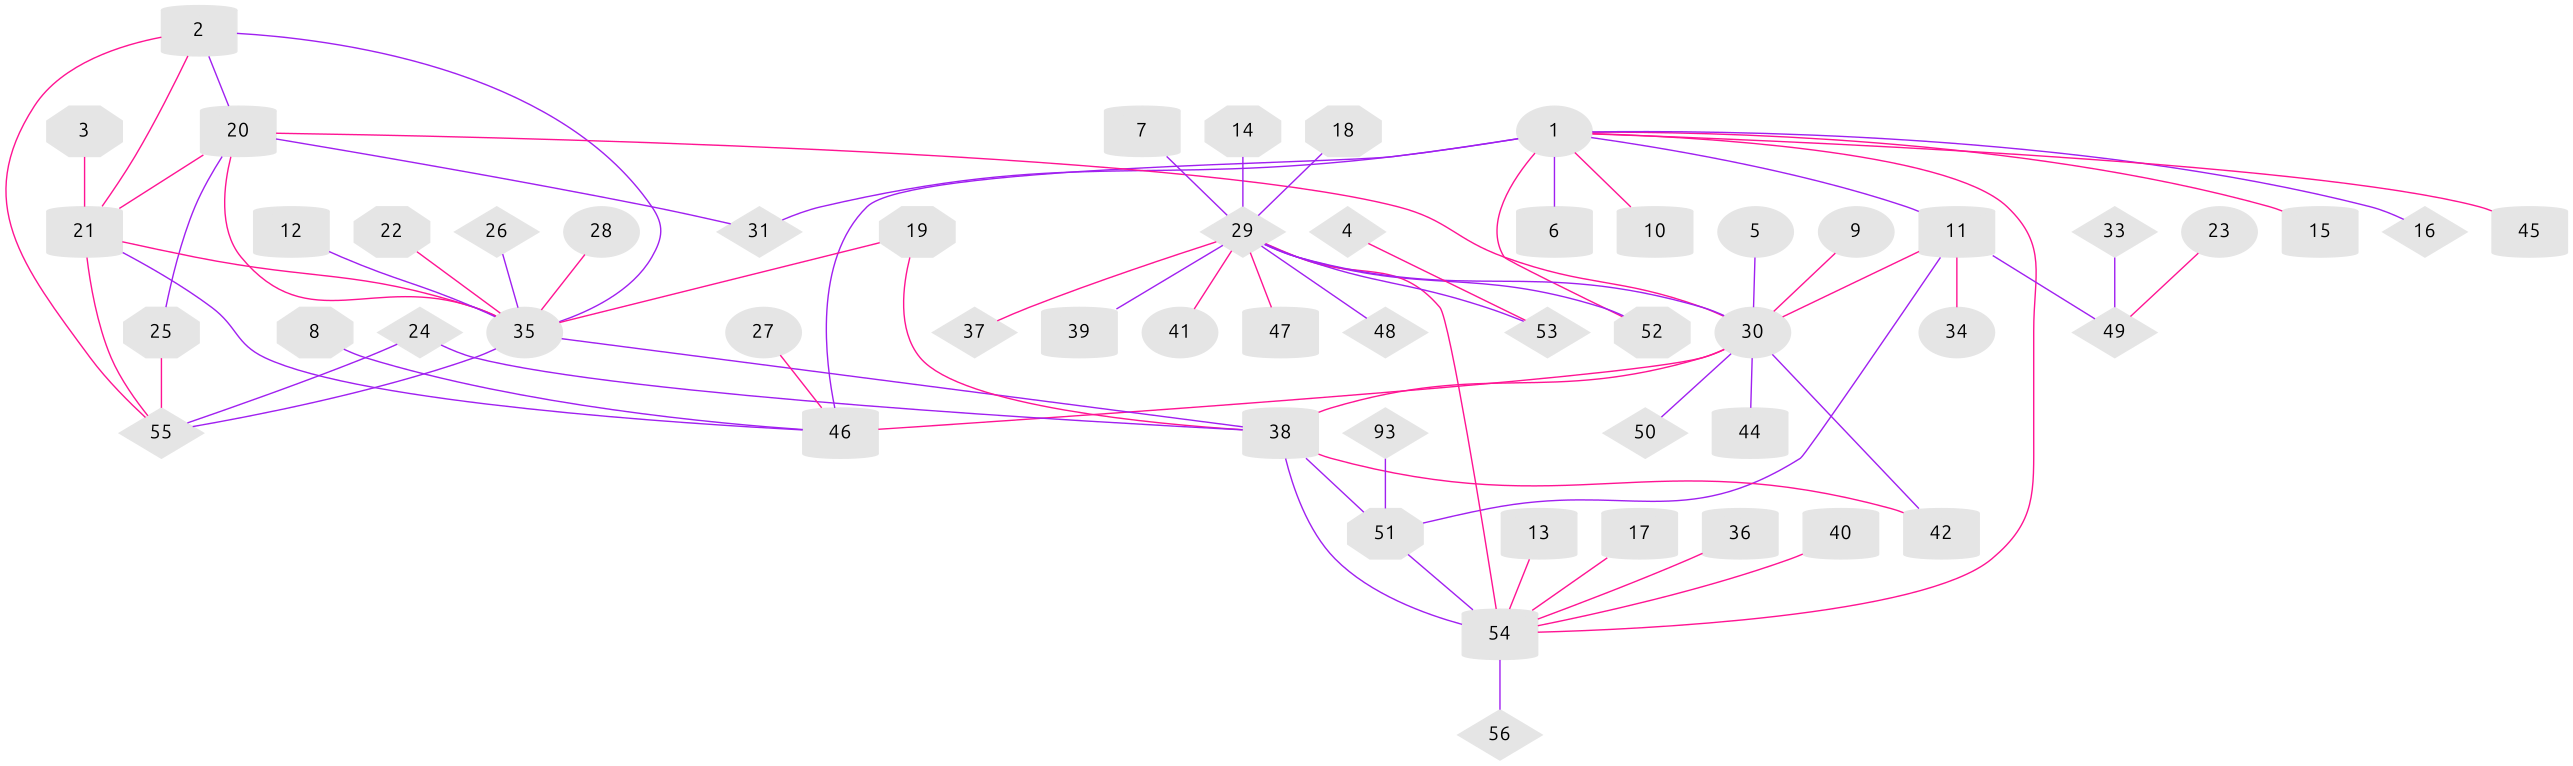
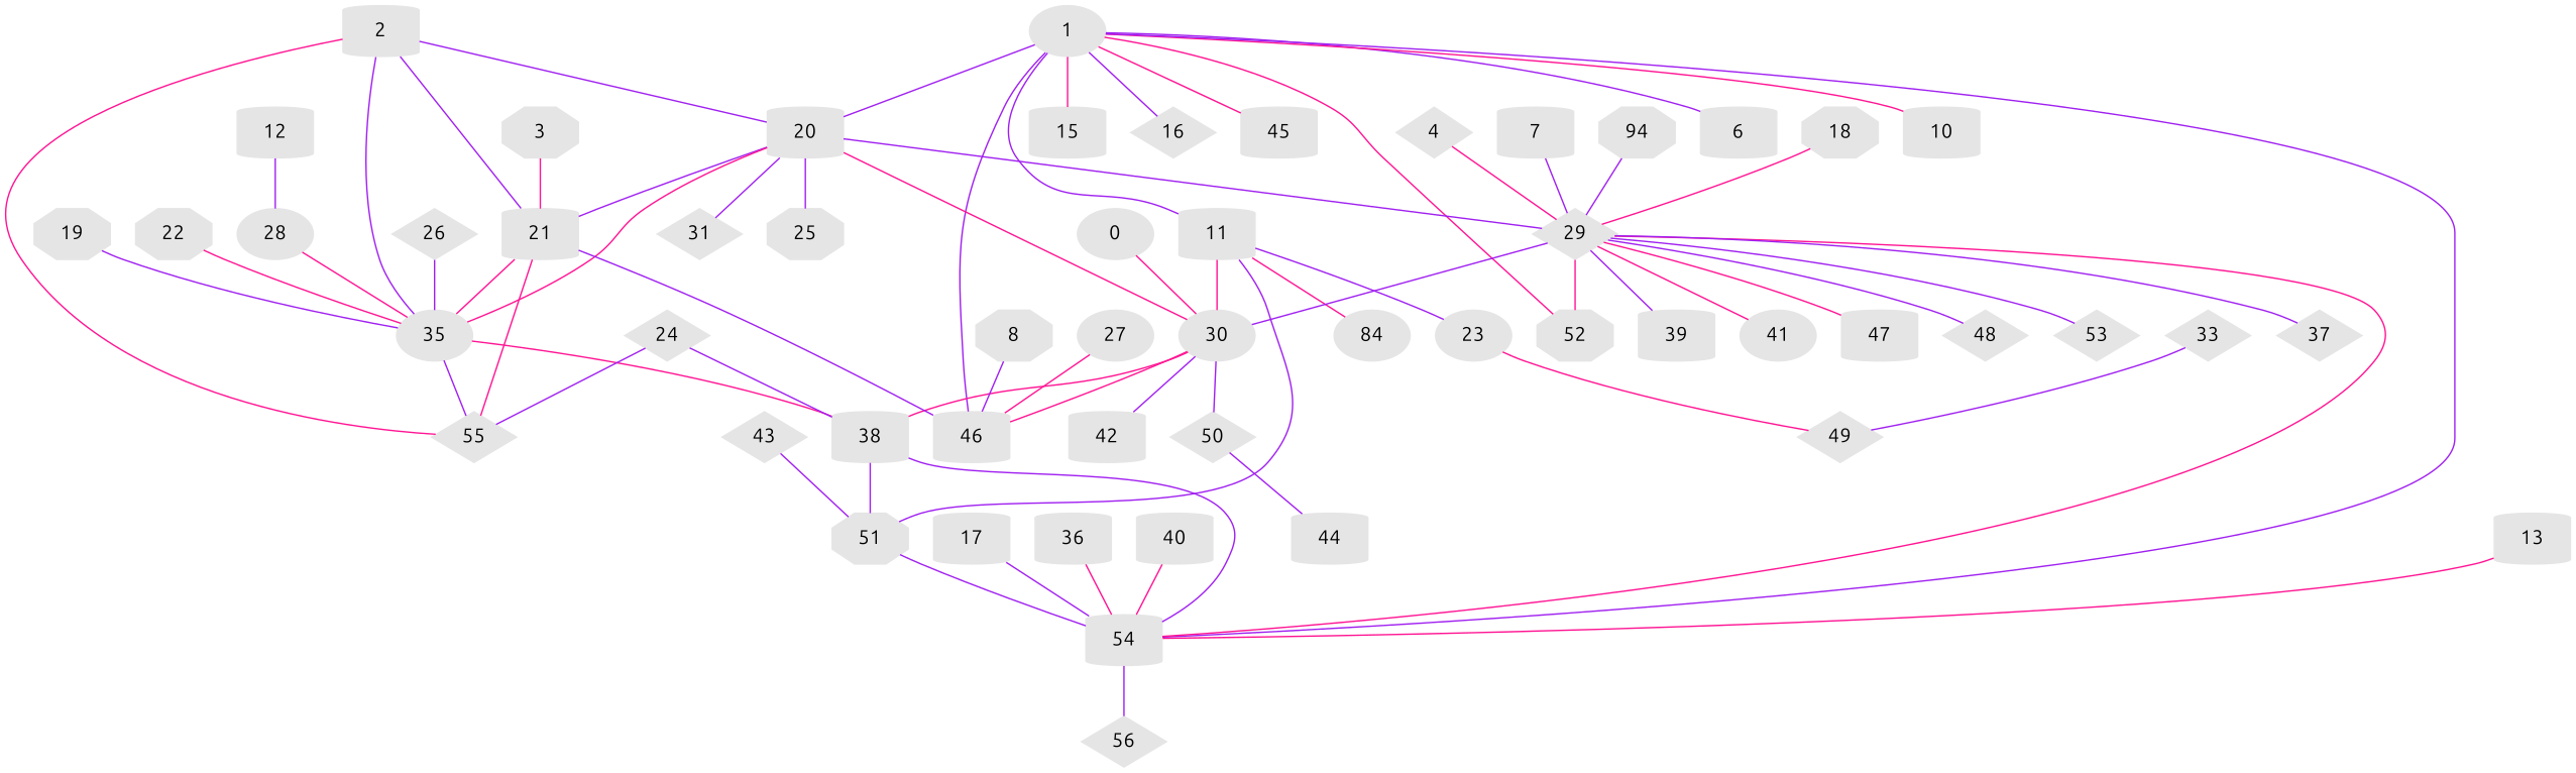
  graph {
    fontname=Ubuntu
    node [color=gray90 fontname=Ubuntu shape=cylinder style=filled]
    edge [color=purple fontname=Ubuntu weight=1.0]
    1 [shape=ellipse]
    6
    10
    11
    15
    16 [shape=diamond]
    31 [shape=diamond]
    45
    46
    52 [shape=octagon]
    54
    30 [shape=ellipse]
-   34 [shape=ellipse]
+   34 [shape=ellipse label=84]
    49 [shape=diamond]
    51 [shape=octagon]
    56 [shape=diamond]
    2
    20
    21
    35 [shape=ellipse]
    55 [shape=diamond]
    29 [shape=diamond]
    25 [shape=octagon]
    38
    3 [shape=octagon]
    4 [shape=diamond]
    37 [shape=diamond]
    39
    41 [shape=ellipse]
    47
    48 [shape=diamond]
    53 [shape=diamond]
-   5 [shape=ellipse]
    42
    44
    50 [shape=diamond]
    7
    8 [shape=octagon]
-   9 [shape=ellipse]
+   9 [shape=ellipse label=0]
    12
    13
-   14 [shape=octagon]
+   14 [shape=octagon label=94]
    17
    18 [shape=octagon]
    19 [shape=octagon]
    22 [shape=octagon]
    23 [shape=ellipse]
    24 [shape=diamond]
    26 [shape=diamond]
    27 [shape=ellipse]
    28 [shape=ellipse]
    33 [shape=diamond]
    36
    40
-   43 [shape=diamond label=93]
+   43 [shape=diamond]
    1 -- 6
    1 -- 10 [color=deeppink]
    1 -- 11
    1 -- 15 [color=deeppink]
    1 -- 16
-   1 -- 31
+   1 -- 20
    1 -- 45 [color=deeppink]
    1 -- 46 [weight=4.0]
    1 -- 52 [color=deeppink]
-   1 -- 54 [color=deeppink]
+   1 -- 54
    11 -- 30 [color=deeppink weight=4.0]
    11 -- 34 [color=deeppink]
-   11 -- 49
+   11 -- 23
    11 -- 51
    54 -- 56
    30 -- 46 [color=deeppink]
    30 -- 38 [color=deeppink]
    30 -- 42
-   30 -- 44
+   50 -- 44
    30 -- 50
    51 -- 54 [weight=3.0]
    2 -- 20
-   2 -- 21 [color=deeppink]
+   2 -- 21
    2 -- 35
    2 -- 55 [color=deeppink]
    20 -- 31
    20 -- 30 [color=deeppink weight=2.0]
-   20 -- 21 [color=deeppink]
+   20 -- 21
    20 -- 35 [color=deeppink]
+   20 -- 29
    20 -- 25
    21 -- 46
    21 -- 35 [color=deeppink]
    21 -- 55 [color=deeppink]
    35 -- 55
-   35 -- 38
-   29 -- 52 [weight=6.0]
+   35 -- 38 [color=deeppink]
+   29 -- 52 [color=deeppink weight=6.0]
    29 -- 54 [color=deeppink]
    29 -- 30 [weight=2.0]
-   29 -- 37 [color=deeppink]
+   29 -- 37
    29 -- 39
    29 -- 41 [color=deeppink]
    29 -- 47 [color=deeppink]
    29 -- 48
    29 -- 53
-   25 -- 55 [color=deeppink]
    38 -- 54
    38 -- 51 [weight=3.0]
-   38 -- 42 [color=deeppink]
    3 -- 21 [color=deeppink]
-   4 -- 53 [color=deeppink]
-   5 -- 30
+   4 -- 29 [color=deeppink]
    7 -- 29
    8 -- 46
    9 -- 30 [color=deeppink]
-   12 -- 35
+   12 -- 28
    13 -- 54 [color=deeppink]
    14 -- 29
-   17 -- 54 [color=deeppink]
-   18 -- 29
-   19 -- 35 [color=deeppink]
-   19 -- 38 [color=deeppink]
+   17 -- 54
+   18 -- 29 [color=deeppink]
+   19 -- 35
    22 -- 35 [color=deeppink]
    23 -- 49 [color=deeppink]
    24 -- 55
    24 -- 38
    26 -- 35
    27 -- 46 [color=deeppink]
    28 -- 35 [color=deeppink]
    33 -- 49
    36 -- 54 [color=deeppink]
    40 -- 54 [color=deeppink]
    43 -- 51
  }
